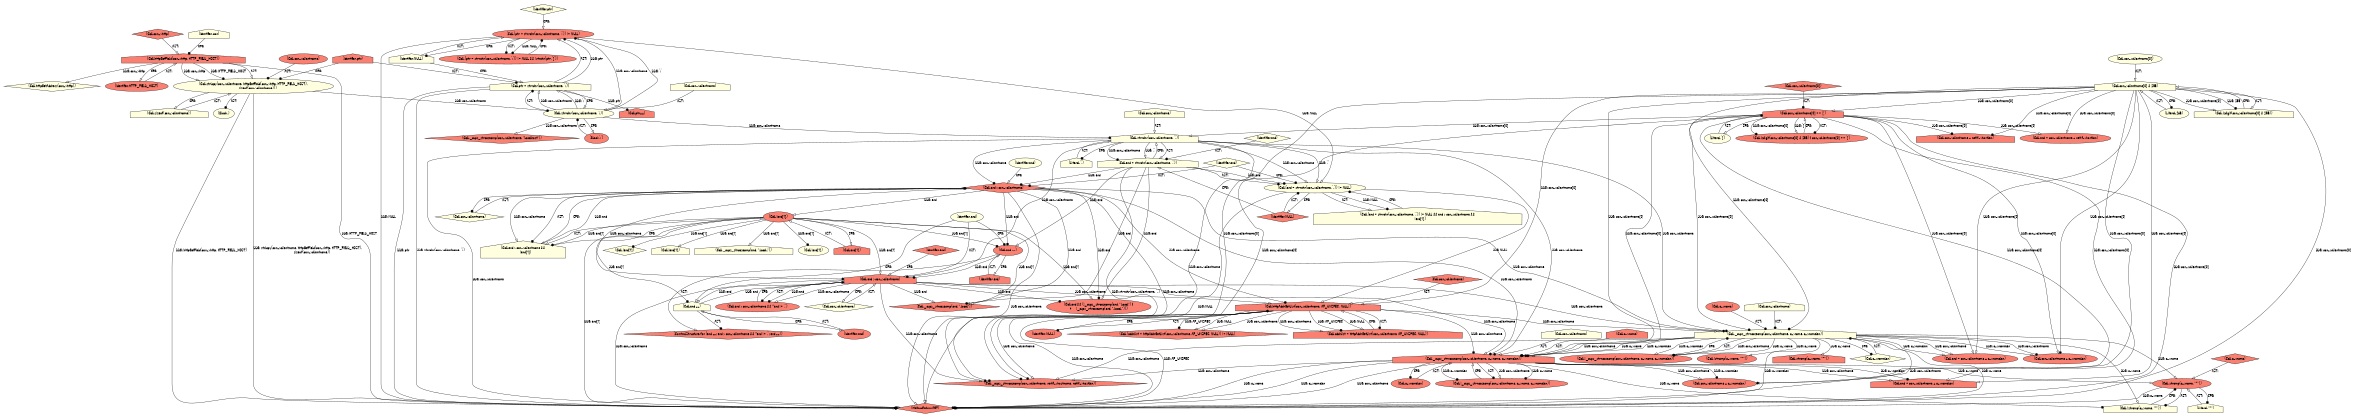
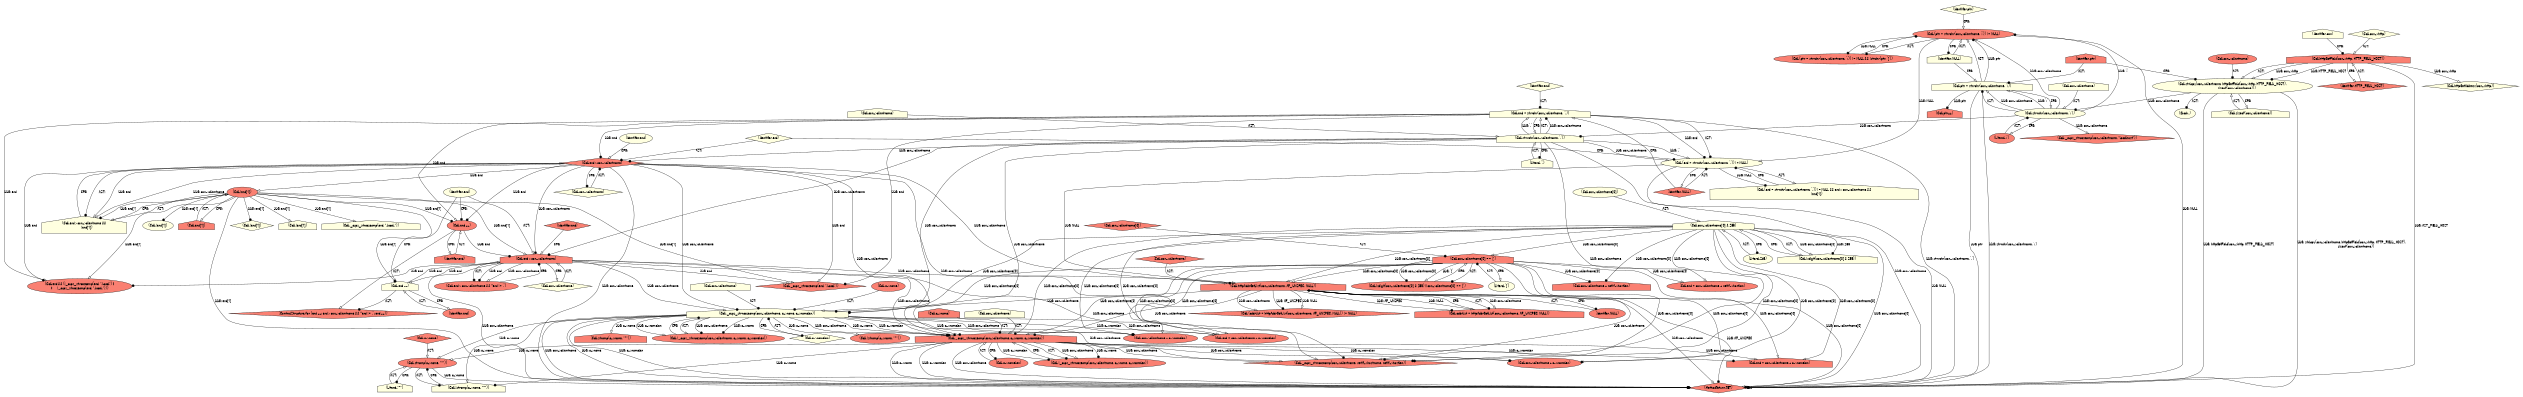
  digraph {
    fontname="Patrick Hand"
    node [fillcolor=salmon fontname="Patrick Hand" shape=house style=filled]
    edge [arrowhead=onormal fontname="Patrick Hand"]
    n1 [label="(Call,strcmp(a->name, \"*\"))" shape=ellipse]
    n2 [fillcolor=lightyellow label="(Call,!strcmp(a->name, \"*\"))"]
    n3 [label="(MethodReturn,RET)" shape=diamond]
    n4 [fillcolor=lightyellow label="(Literal,\"*\")"]
    n5 [label="(Call,_cups_strncasecmp(con->clientname, a->name, a->namelen))"]
    n6 [label="(Call,a->namelen)" shape=ellipse]
    n7 [label="(Call,!_cups_strncasecmp(con->clientname, a->name, a->namelen))" shape=ellipse]
    n8 [label="(Call,_cups_strncasecmp(con->clientname, netif->hostname, netif->hostlen))" shape=diamond]
    n9 [label="(Call,con->clientname + a->namelen)" shape=ellipse]
    n10 [label="(Call,end = con->clientname + a->namelen)"]
    n11 [label="(Call,httpAddrGetList(con->clientname, AF_UNSPEC, NULL))"]
    n12 [fillcolor=lightyellow label="(Call,_cups_strncasecmp(con->clientname, a->name, a->namelen))"]
    n13 [label="(Identifier,NULL)" shape=ellipse]
    n14 [label="(Call,(addrlist = httpAddrGetList(con->clientname, AF_UNSPEC, NULL)) != NULL)" shape=diamond]
    n15 [label="(Call,addrlist = httpAddrGetList(con->clientname, AF_UNSPEC, NULL))"]
    n16 [label="(Call,end = con->clientname + a->namelen)" shape=ellipse]
    n17 [label="(Call,con->clientname + a->namelen)" shape=ellipse]
    n18 [label="(Call,strcmp(a->name, \"*\"))"]
    n19 [fillcolor=lightyellow label="(Call,a->namelen)" shape=diamond]
    n20 [label="(Call,!_cups_strncasecmp(con->clientname, a->name, a->namelen))" shape=ellipse]
    n21 [label="(Call,!strcmp(a->name, \"*\"))" shape=ellipse]
    n22 [label="(Call,end > con->clientname)" shape=diamond]
    n23 [label="(Call,end > con->clientname)"]
    n24 [label="(Call,end --)" shape=ellipse]
    n25 [label="(Call,!end[1])" shape=ellipse]
    n26 [label="(Call,_cups_strcasecmp(end, \".local\"))" shape=diamond]
    n27 [fillcolor=lightyellow label="(Call,con->clientname)" shape=diamond]
    n28 [fillcolor=lightyellow label="(Call,end > con->clientname &&\n      !end[1])"]
    n29 [label="(Call,end && (!_cups_strcasecmp(end, \".local\") ||\n\t      !_cups_strcasecmp(end, \".local.\")))" shape=ellipse]
    n30 [fillcolor=lightyellow label="(Call,end --)"]
    n31 [label="(Call,end > con->clientname && *end != '.')" shape=ellipse]
    n32 [fillcolor=lightyellow label="(Call,con->clientname)" shape=diamond]
    n33 [label="(ControlStructure,for (end --; end > con->clientname && *end != '.'; end --))" shape=diamond]
    n34 [label="(Identifier,end)"]
    n35 [fillcolor=lightyellow label="(Call,!end[1])" shape=diamond]
    n36 [fillcolor=lightyellow label="(Call,!end[1])"]
    n37 [fillcolor=lightyellow label="(Call,_cups_strcasecmp(end, \".local.\"))"]
    n38 [fillcolor=lightyellow label="(Call,!end[1])" shape=ellipse]
    n39 [label="(Call,end[1])"]
    n40 [fillcolor=lightyellow label="(Call,end = strrchr(con->clientname, '.'))"]
    n41 [fillcolor=lightyellow label="(Call,strrchr(con->clientname, '.'))"]
    n42 [fillcolor=lightyellow label="(Call,(end = strrchr(con->clientname, '.')) != NULL)" shape=ellipse]
    n43 [fillcolor=lightyellow label="(Literal,'.')"]
    n44 [label="(Identifier,NULL)" shape=diamond]
    n45 [fillcolor=lightyellow label="(Call,(end = strrchr(con->clientname, '.')) != NULL && end > con->clientname &&\n      !end[1])"]
    n46 [fillcolor=lightyellow label="(Call,strrchr(con->clientname, ':'))" shape=ellipse]
    n47 [label="(Call,(ptr = strrchr(con->clientname, ':')) != NULL)" shape=ellipse]
    n48 [fillcolor=lightyellow label="(Call,ptr = strrchr(con->clientname, ':'))"]
    n49 [label="(Call,_cups_strcasecmp(con->clientname, \"localhost\"))" shape=diamond]
-   n50 [label="(Block,':')" shape=ellipse]
+   n50 [label="(Literal,':')" shape=ellipse]
    n51 [label="(Call,(ptr = strrchr(con->clientname, ':')) != NULL && !strchr(ptr, ']'))" shape=ellipse]
    n52 [fillcolor=lightyellow label="(Identifier,NULL)"]
    n53 [label="(Call,ptr++)"]
    n54 [fillcolor=lightyellow label="(Call,strlcpy(con->clientname, httpGetField(con->http, HTTP_FIELD_HOST),\n          sizeof(con->clientname)))" shape=ellipse]
    n55 [fillcolor=lightyellow label="(Call,sizeof(con->clientname))"]
    n56 [fillcolor=lightyellow label="(Block,)" shape=ellipse]
    n57 [label="(Call,httpGetField(con->http, HTTP_FIELD_HOST))"]
    n58 [fillcolor=lightyellow label="(Call,httpGetAddress(con->http))" shape=diamond]
-   n59 [label="(Identifier,HTTP_FIELD_HOST)" shape=ellipse]
+   n59 [label="(Identifier,HTTP_FIELD_HOST)" shape=diamond]
    n60 [label="(Identifier,end)" shape=ellipse]
    n61 [fillcolor=lightyellow label="(Call,con->clientname[0] & 255)"]
    n62 [label="(Call,con->clientname[0] == '[')"]
    n63 [label="(Call,con->clientname + netif->hostlen)"]
    n64 [label="(Call,end = con->clientname + netif->hostlen)" shape=ellipse]
    n65 [fillcolor=lightyellow label="(Literal,265)" shape=ellipse]
    n66 [fillcolor=lightyellow label="(Call,isdigit(con->clientname[0] & 255))"]
    n67 [fillcolor=lightyellow label="(Literal,'[')" shape=ellipse]
    n68 [label="(Call,isdigit(con->clientname[0] & 255) || con->clientname[0] == '[')" shape=ellipse]
    n69 [fillcolor=lightyellow label="(Call,con->clientname)"]
    n70 [label="(Call,a->name)" shape=diamond]
    n71 [fillcolor=lightyellow label="(Call,con->clientname)"]
    n72 [label="(Call,con->clientname[0])" shape=diamond]
    n73 [fillcolor=lightyellow label="(Call,con->clientname)"]
    n74 [fillcolor=lightyellow label="(Identifier,ptr)" shape=diamond]
    n75 [fillcolor=lightyellow label="(Identifier,con)"]
    n76 [fillcolor=lightyellow label="(Identifier,end)" shape=ellipse]
    n77 [label="(Call,con->clientname)" shape=ellipse]
    n78 [label="(Call,a->name)" shape=ellipse]
    n79 [label="(Call,a->name)"]
    n80 [label="(Identifier,ptr)"]
    n81 [label="(Identifier,end)" shape=diamond]
    n82 [fillcolor=lightyellow label="(Identifier,end)" shape=diamond]
    n83 [label="(Call,con->clientname)" shape=diamond]
    n84 [fillcolor=lightyellow label="(Identifier,end)" shape=ellipse]
    n85 [fillcolor=lightyellow label="(Identifier,end)" shape=diamond]
    n86 [fillcolor=lightyellow label="(Call,con->clientname)"]
    n87 [fillcolor=lightyellow label="(Call,con->clientname[0])" shape=ellipse]
-   n88 [label="(Call,con->http)" shape=diamond]
+   n88 [fillcolor=lightyellow label="(Call,con->http)" shape=diamond]
    n1 -> n2 [arrowhead=dot label="AST: "]
    n1 -> n3 [arrowhead=dot label="DDG: a->name"]
    n1 -> n4 [arrowhead=dot label="CFG: "]
    n2 -> n1 [arrowhead=dot label="CFG: "]
    n4 -> n1 [label="AST: "]
    n5 -> n1 [label="DDG: a->name"]
    n5 -> n2 [arrowhead=dot label="DDG: a->name"]
    n5 -> n3 [arrowhead=dot label="DDG: a->name"]
    n5 -> n3 [label="DDG: a->namelen"]
    n5 -> n3 [label="DDG: con->clientname"]
    n5 -> n6 [arrowhead=dot label="CFG: "]
    n5 -> n7 [arrowhead=dot label="AST: "]
    n5 -> n7 [label="DDG: con->clientname"]
    n5 -> n7 [arrowhead=dot label="DDG: a->name"]
    n5 -> n7 [arrowhead=dot label="DDG: a->namelen"]
    n5 -> n8 [label="DDG: con->clientname"]
    n5 -> n9 [label="DDG: con->clientname"]
    n5 -> n9 [arrowhead=dot label="DDG: a->namelen"]
    n5 -> n10 [label="DDG: con->clientname"]
    n5 -> n10 [arrowhead=dot label="DDG: a->namelen"]
    n6 -> n5 [label="AST: "]
    n7 -> n5 [label="CFG: "]
    n11 -> n3 [label="DDG: con->clientname"]
    n11 -> n3 [arrowhead=dot label="DDG: AF_UNSPEC"]
    n11 -> n5 [arrowhead=dot label="DDG: con->clientname"]
    n11 -> n8 [label="DDG: con->clientname"]
    n11 -> n12 [label="DDG: con->clientname"]
    n11 -> n13 [arrowhead=dot label="CFG: "]
    n11 -> n14 [label="DDG: con->clientname"]
    n11 -> n14 [arrowhead=dot label="DDG: AF_UNSPEC"]
    n11 -> n14 [label="DDG: NULL"]
    n11 -> n15 [arrowhead=dot label="AST: "]
    n11 -> n15 [label="DDG: con->clientname"]
    n11 -> n15 [arrowhead=dot label="DDG: AF_UNSPEC"]
    n11 -> n15 [label="DDG: NULL"]
    n12 -> n1 [label="DDG: a->name"]
    n12 -> n2 [label="DDG: a->name"]
    n12 -> n3 [label="DDG: a->namelen"]
    n12 -> n3 [label="DDG: con->clientname"]
    n12 -> n3 [label="DDG: a->name"]
    n12 -> n5 [arrowhead=dot label="DDG: con->clientname"]
    n12 -> n5 [arrowhead=dot label="DDG: a->name"]
    n12 -> n5 [arrowhead=dot label="DDG: a->namelen"]
    n12 -> n8 [label="DDG: con->clientname"]
    n12 -> n16 [label="DDG: con->clientname"]
    n12 -> n16 [label="DDG: a->namelen"]
    n12 -> n17 [arrowhead=dot label="DDG: con->clientname"]
    n12 -> n17 [label="DDG: a->namelen"]
    n12 -> n18 [label="DDG: a->name"]
    n12 -> n19 [arrowhead=dot label="CFG: "]
    n12 -> n20 [label="AST: "]
    n12 -> n20 [arrowhead=dot label="DDG: con->clientname"]
    n12 -> n20 [arrowhead=dot label="DDG: a->name"]
    n12 -> n20 [label="DDG: a->namelen"]
    n12 -> n21 [label="DDG: a->name"]
    n13 -> n11 [arrowhead=dot label="AST: "]
    n15 -> n11 [label="CFG: "]
    n19 -> n12 [arrowhead=dot label="AST: "]
    n20 -> n12 [arrowhead=dot label="CFG: "]
    n22 -> n3 [label="DDG: con->clientname"]
    n22 -> n5 [arrowhead=dot label="DDG: con->clientname"]
    n22 -> n8 [arrowhead=dot label="DDG: con->clientname"]
    n22 -> n11 [arrowhead=dot label="DDG: con->clientname"]
    n22 -> n12 [arrowhead=dot label="DDG: con->clientname"]
    n22 -> n23 [arrowhead=dot label="DDG: con->clientname"]
    n22 -> n24 [arrowhead=dot label="DDG: end"]
    n22 -> n25 [label="DDG: end"]
    n22 -> n26 [label="DDG: end"]
    n22 -> n27 [arrowhead=dot label="CFG: "]
    n22 -> n28 [arrowhead=dot label="AST: "]
    n22 -> n28 [label="DDG: end"]
    n22 -> n28 [label="DDG: con->clientname"]
    n22 -> n29 [arrowhead=dot label="DDG: end"]
    n23 -> n3 [label="DDG: con->clientname"]
    n23 -> n5 [label="DDG: con->clientname"]
    n23 -> n8 [label="DDG: con->clientname"]
    n23 -> n11 [label="DDG: con->clientname"]
    n23 -> n12 [label="DDG: con->clientname"]
    n23 -> n26 [label="DDG: end"]
    n23 -> n29 [arrowhead=dot label="DDG: end"]
    n23 -> n30 [label="DDG: end"]
    n23 -> n31 [arrowhead=dot label="AST: "]
    n23 -> n31 [arrowhead=dot label="DDG: end"]
    n23 -> n31 [label="DDG: con->clientname"]
    n23 -> n32 [label="CFG: "]
    n24 -> n23 [arrowhead=dot label="DDG: end"]
    n24 -> n33 [label="AST: "]
    n24 -> n34 [label="CFG: "]
    n25 -> n3 [label="DDG: end[1]"]
    n25 -> n23 [label="DDG: end[1]"]
    n25 -> n24 [arrowhead=dot label="DDG: end[1]"]
    n25 -> n26 [label="DDG: end[1]"]
    n25 -> n28 [label="AST: "]
    n25 -> n28 [arrowhead=dot label="DDG: end[1]"]
    n25 -> n29 [label="DDG: end[1]"]
    n25 -> n30 [arrowhead=dot label="DDG: end[1]"]
    n25 -> n35 [arrowhead=dot label="DDG: end[1]"]
    n25 -> n36 [label="DDG: end[1]"]
    n25 -> n37 [label="DDG: end[1]"]
    n25 -> n38 [arrowhead=dot label="DDG: end[1]"]
    n25 -> n39 [label="CFG: "]
    n27 -> n22 [arrowhead=dot label="AST: "]
    n28 -> n22 [label="CFG: "]
    n28 -> n25 [label="CFG: "]
    n30 -> n23 [label="DDG: end"]
    n30 -> n33 [arrowhead=dot label="AST: "]
    n30 -> n60 [label="CFG: "]
    n31 -> n23 [arrowhead=dot label="CFG: "]
    n32 -> n23 [label="AST: "]
    n34 -> n24 [label="AST: "]
    n39 -> n25 [label="AST: "]
    n40 -> n3 [label="DDG: strrchr(con->clientname, '.')"]
    n40 -> n22 [arrowhead=dot label="DDG: end"]
    n40 -> n24 [label="DDG: end"]
    n40 -> n26 [arrowhead=dot label="DDG: end"]
    n40 -> n29 [label="DDG: end"]
    n40 -> n41 [label="CFG: "]
    n40 -> n42 [arrowhead=dot label="AST: "]
    n40 -> n42 [arrowhead=dot label="DDG: end"]
    n41 -> n3 [arrowhead=dot label="DDG: con->clientname"]
    n41 -> n5 [arrowhead=dot label="DDG: con->clientname"]
    n41 -> n8 [arrowhead=dot label="DDG: con->clientname"]
    n41 -> n12 [arrowhead=dot label="DDG: con->clientname"]
    n41 -> n22 [arrowhead=dot label="DDG: con->clientname"]
    n41 -> n23 [arrowhead=dot label="DDG: con->clientname"]
    n41 -> n40 [label="AST: "]
    n41 -> n40 [arrowhead=dot label="DDG: con->clientname"]
    n41 -> n40 [label="DDG: '.'"]
    n41 -> n42 [label="DDG: con->clientname"]
    n41 -> n42 [label="DDG: '.'"]
    n41 -> n43 [arrowhead=dot label="CFG: "]
    n42 -> n3 [label="DDG: NULL"]
    n42 -> n11 [label="DDG: NULL"]
    n42 -> n44 [label="CFG: "]
    n42 -> n45 [label="AST: "]
    n42 -> n45 [arrowhead=dot label="DDG: NULL"]
    n43 -> n41 [label="AST: "]
    n44 -> n40 [label="CFG: "]
    n44 -> n42 [arrowhead=dot label="AST: "]
    n45 -> n42 [arrowhead=dot label="CFG: "]
    n46 -> n41 [arrowhead=dot label="DDG: con->clientname"]
    n46 -> n47 [label="DDG: con->clientname"]
    n46 -> n47 [arrowhead=dot label="DDG: ':'"]
    n46 -> n48 [arrowhead=dot label="AST: "]
    n46 -> n48 [label="DDG: con->clientname"]
    n46 -> n48 [label="DDG: ':'"]
    n46 -> n49 [label="DDG: con->clientname"]
    n46 -> n50 [label="CFG: "]
    n47 -> n3 [arrowhead=dot label="DDG: NULL"]
    n47 -> n42 [label="DDG: NULL"]
    n47 -> n51 [arrowhead=dot label="AST: "]
    n47 -> n51 [arrowhead=dot label="DDG: NULL"]
    n47 -> n52 [arrowhead=dot label="CFG: "]
    n48 -> n3 [arrowhead=dot label="DDG: ptr"]
    n48 -> n3 [label="DDG: strrchr(con->clientname, ':')"]
    n48 -> n46 [label="CFG: "]
    n48 -> n47 [label="AST: "]
    n48 -> n47 [arrowhead=dot label="DDG: ptr"]
    n48 -> n53 [arrowhead=dot label="DDG: ptr"]
    n50 -> n46 [arrowhead=dot label="AST: "]
    n51 -> n47 [arrowhead=dot label="CFG: "]
    n52 -> n47 [label="AST: "]
    n52 -> n48 [label="CFG: "]
    n54 -> n3 [arrowhead=dot label="DDG: httpGetField(con->http, HTTP_FIELD_HOST)"]
    n54 -> n3 [label="DDG: strlcpy(con->clientname, httpGetField(con->http, HTTP_FIELD_HOST),\n          sizeof(con->clientname))"]
    n54 -> n46 [arrowhead=dot label="DDG: con->clientname"]
    n54 -> n55 [label="CFG: "]
    n54 -> n56 [arrowhead=dot label="AST: "]
    n55 -> n54 [label="AST: "]
-   n57 -> n3 [label="DDG: HTTP_FIELD_HOST"]
+   n57 -> n3 [label="DDG: AST_FIELD_HOST"]
    n57 -> n54 [label="AST: "]
    n57 -> n54 [label="DDG: con->http"]
    n57 -> n54 [arrowhead=dot label="DDG: HTTP_FIELD_HOST"]
    n57 -> n58 [label="DDG: con->http"]
    n57 -> n59 [label="CFG: "]
    n59 -> n57 [label="AST: "]
    n60 -> n30 [label="AST: "]
    n61 -> n3 [label="DDG: con->clientname[0]"]
    n61 -> n5 [arrowhead=dot label="DDG: con->clientname[0]"]
    n61 -> n8 [arrowhead=dot label="DDG: con->clientname[0]"]
    n61 -> n9 [label="DDG: con->clientname[0]"]
    n61 -> n10 [label="DDG: con->clientname[0]"]
    n61 -> n11 [label="DDG: con->clientname[0]"]
    n61 -> n12 [arrowhead=dot label="DDG: con->clientname[0]"]
    n61 -> n16 [label="DDG: con->clientname[0]"]
    n61 -> n17 [arrowhead=dot label="DDG: con->clientname[0]"]
    n61 -> n62 [label="DDG: con->clientname[0]"]
    n61 -> n63 [arrowhead=dot label="DDG: con->clientname[0]"]
    n61 -> n64 [label="DDG: con->clientname[0]"]
    n61 -> n65 [arrowhead=dot label="CFG: "]
    n61 -> n66 [label="AST: "]
    n61 -> n66 [label="DDG: con->clientname[0]"]
    n61 -> n66 [arrowhead=dot label="DDG: 255"]
    n62 -> n3 [label="DDG: con->clientname[0]"]
    n62 -> n5 [label="DDG: con->clientname[0]"]
    n62 -> n8 [arrowhead=dot label="DDG: con->clientname[0]"]
    n62 -> n9 [arrowhead=dot label="DDG: con->clientname[0]"]
    n62 -> n10 [label="DDG: con->clientname[0]"]
-   n62 -> n41 [label="DDG: con->clientname[0]"]
+   n62 -> n11 [label="DDG: con->clientname[0]"]
    n62 -> n12 [arrowhead=dot label="DDG: con->clientname[0]"]
    n62 -> n16 [label="DDG: con->clientname[0]"]
    n62 -> n17 [label="DDG: con->clientname[0]"]
    n62 -> n63 [arrowhead=dot label="DDG: con->clientname[0]"]
    n62 -> n64 [label="DDG: con->clientname[0]"]
    n62 -> n67 [label="CFG: "]
    n62 -> n68 [arrowhead=dot label="AST: "]
    n62 -> n68 [arrowhead=dot label="DDG: con->clientname[0]"]
    n62 -> n68 [label="DDG: '['"]
    n65 -> n61 [label="AST: "]
    n66 -> n61 [label="CFG: "]
    n67 -> n62 [arrowhead=dot label="AST: "]
    n68 -> n62 [label="CFG: "]
    n69 -> n41 [label="AST: "]
    n70 -> n1 [label="AST: "]
    n71 -> n5 [label="AST: "]
    n72 -> n62 [arrowhead=dot label="AST: "]
    n73 -> n46 [label="AST: "]
    n74 -> n47 [label="CFG: "]
    n75 -> n57 [arrowhead=dot label="CFG: "]
    n76 -> n23 [label="AST: "]
    n76 -> n24 [arrowhead=dot label="CFG: "]
    n76 -> n30 [label="CFG: "]
    n77 -> n54 [arrowhead=dot label="AST: "]
    n78 -> n12 [arrowhead=dot label="AST: "]
    n79 -> n5 [arrowhead=dot label="AST: "]
    n80 -> n48 [arrowhead=dot label="AST: "]
    n80 -> n54 [arrowhead=dot label="CFG: "]
    n81 -> n23 [label="CFG: "]
    n82 -> n40 [arrowhead=dot label="AST: "]
    n83 -> n11 [label="AST: "]
    n84 -> n22 [label="CFG: "]
    n85 -> n22 [arrowhead=dot label="AST: "]
    n85 -> n42 [arrowhead=dot label="CFG: "]
    n86 -> n12 [arrowhead=dot label="AST: "]
    n87 -> n61 [label="AST: "]
    n88 -> n57 [label="AST: "]
  }
